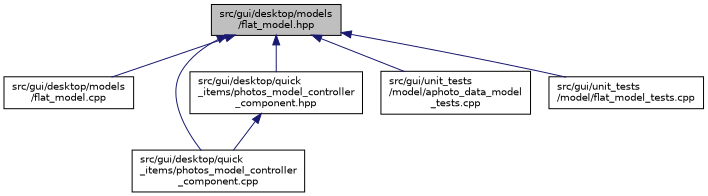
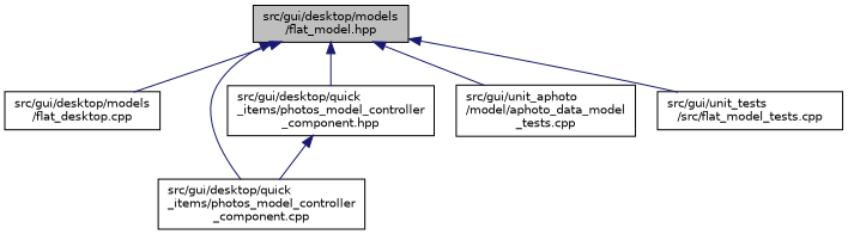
  digraph {
    node [color=black fillcolor=white fontname=Helvetica fontsize=10 shape=record style=filled]
    edge [color=midnightblue dir=back fontname=Helvetica fontsize=10 labelfontname=Helvetica labelfontsize=10 style=solid]
    n1 [fillcolor=grey75 fontcolor=black height=0.2 label="src/gui/desktop/models\l/flat_model.hpp" width=0.4]
-   n2 [height=0.2 label="src/gui/desktop/models\l/flat_model.cpp" width=0.4]
+   n2 [height=0.2 label="src/gui/desktop/models\l/flat_desktop.cpp" width=0.4]
    n3 [height=0.2 label="src/gui/desktop/quick\l_items/photos_model_controller\l_component.cpp" width=0.4]
    n4 [height=0.2 label="src/gui/desktop/quick\l_items/photos_model_controller\l_component.hpp" width=0.4]
-   n5 [height=0.2 label="src/gui/unit_tests\l/model/aphoto_data_model\l_tests.cpp" width=0.4]
-   n6 [height=0.2 label="src/gui/unit_tests\l/model/flat_model_tests.cpp" width=0.4]
+   n5 [height=0.2 label="src/gui/unit_aphoto\l/model/aphoto_data_model\l_tests.cpp" width=0.4]
+   n6 [height=0.2 label="src/gui/unit_tests\l/src/flat_model_tests.cpp" width=0.4]
    n1 -> n2
    n1 -> n3
    n1 -> n4
    n1 -> n5
    n1 -> n6
    n4 -> n3
  }
